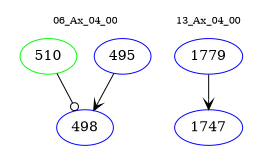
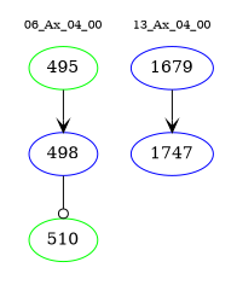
  digraph {
    node [color=blue]
    edge [arrowhead=vee color=black]
-   n1 [label=495]
+   n1 [color=green label=495]
    n2 [label=498]
    n3 [color=green label=510]
-   n4 [label=1779]
+   n4 [label=1679]
    n5 [label=1747]
    subgraph cluster_1 {
      color=white
      fontsize=10
      label="06_Ax_04_00"
      n1
      n2
      n3
    }
    subgraph cluster_2 {
      color=white
      fontsize=10
      label="13_Ax_04_00"
      n4
      n5
    }
    n1 -> n2
-   n3 -> n2 [arrowhead=odot]
+   n2 -> n3 [arrowhead=odot]
    n4 -> n5
  }
